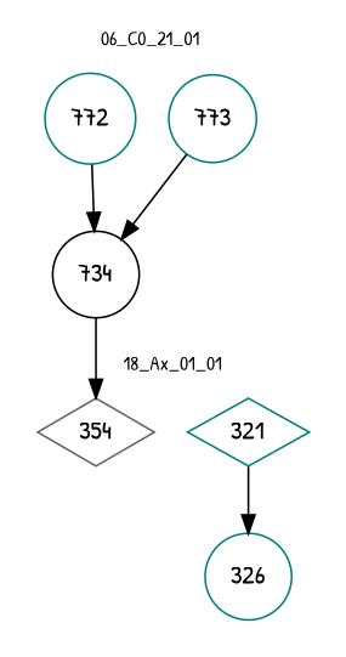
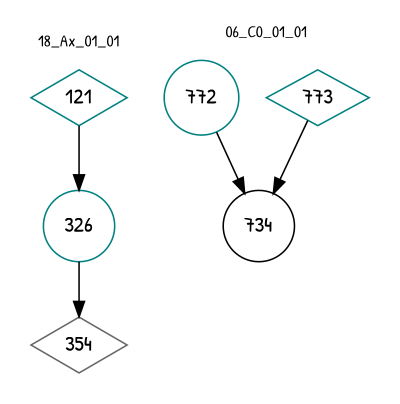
  digraph {
    fontname="Patrick Hand"
    node [color=teal fontname="Patrick Hand" shape=diamond]
    edge [color=black fontname="Patrick Hand"]
-   n1 [label=321]
+   n1 [label=121]
    n2 [label=326 shape=circle]
    n3 [color=gray40 label=354]
-   n4 [label=773 shape=circle]
+   n4 [label=773]
    n5 [label=772 shape=circle]
    n6 [color=black label=734 shape=circle]
    subgraph cluster_1 {
      color=white
      fontsize=10
      label="18_Ax_01_01"
      n1
      n2
      n3
    }
    subgraph cluster_2 {
      color=white
      fontsize=10
-     label="06_C0_21_01"
+     label="06_C0_01_01"
      n4
      n5
      n6
    }
    n1 -> n2
-   n6 -> n3
+   n2 -> n3
    n4 -> n6
    n5 -> n6
  }
